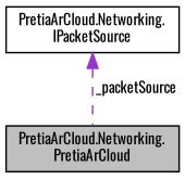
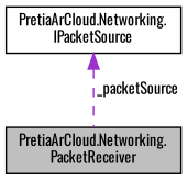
  digraph {
    fontname=Oswald
    node [color=black fontname=Oswald fontsize=10 shape=record style=filled]
-   n1 [fillcolor=grey75 fontcolor=black height=0.2 label="PretiaArCloud.Networking.\lPretiaArCloud" width=0.4]
+   n1 [fillcolor=grey75 fontcolor=black height=0.2 label="PretiaArCloud.Networking.\lPacketReceiver" width=0.4]
    n2 [fillcolor=white height=0.2 label="PretiaArCloud.Networking.\lIPacketSource" width=0.4]
    n2 -> n1 [color=darkorchid3 dir=back fontname=Oswald fontsize=10 label=" _packetSource" labelfontname=Helvetica labelfontsize=10 style=dashed]
  }
